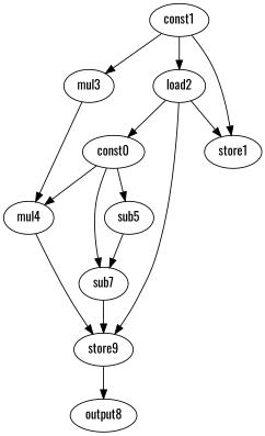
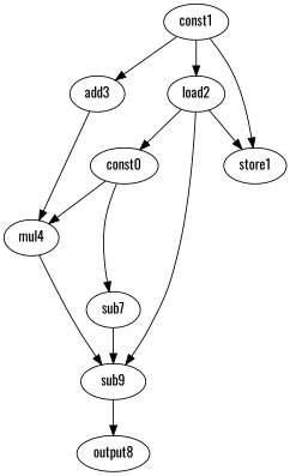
  digraph {
    fontname=Oswald
    node [fontname=Oswald opcode=sub]
    edge [fontname=Oswald operand=0]
    const0 [opcode=const]
    mul4 [opcode=mul]
-   sub5
    sub7
-   sub9 [label=store9]
+   sub9
    const1 [opcode=const]
    load2 [opcode=load]
-   add3 [opcode=add label=mul3]
+   add3 [opcode=add]
    n9 [label=store1 opcode=store]
    output8 [opcode=output]
    const0 -> mul4
-   const0 -> sub5
    const0 -> sub7
    mul4 -> sub9 [operand=1]
-   sub5 -> sub7 [operand=1]
    sub7 -> sub9 [operand=1]
    sub9 -> output8
    const1 -> load2
    const1 -> add3
    const1 -> n9
    load2 -> const0 [operand=1]
    load2 -> sub9
    load2 -> n9 [operand=1]
    add3 -> mul4 [operand=1]
  }
